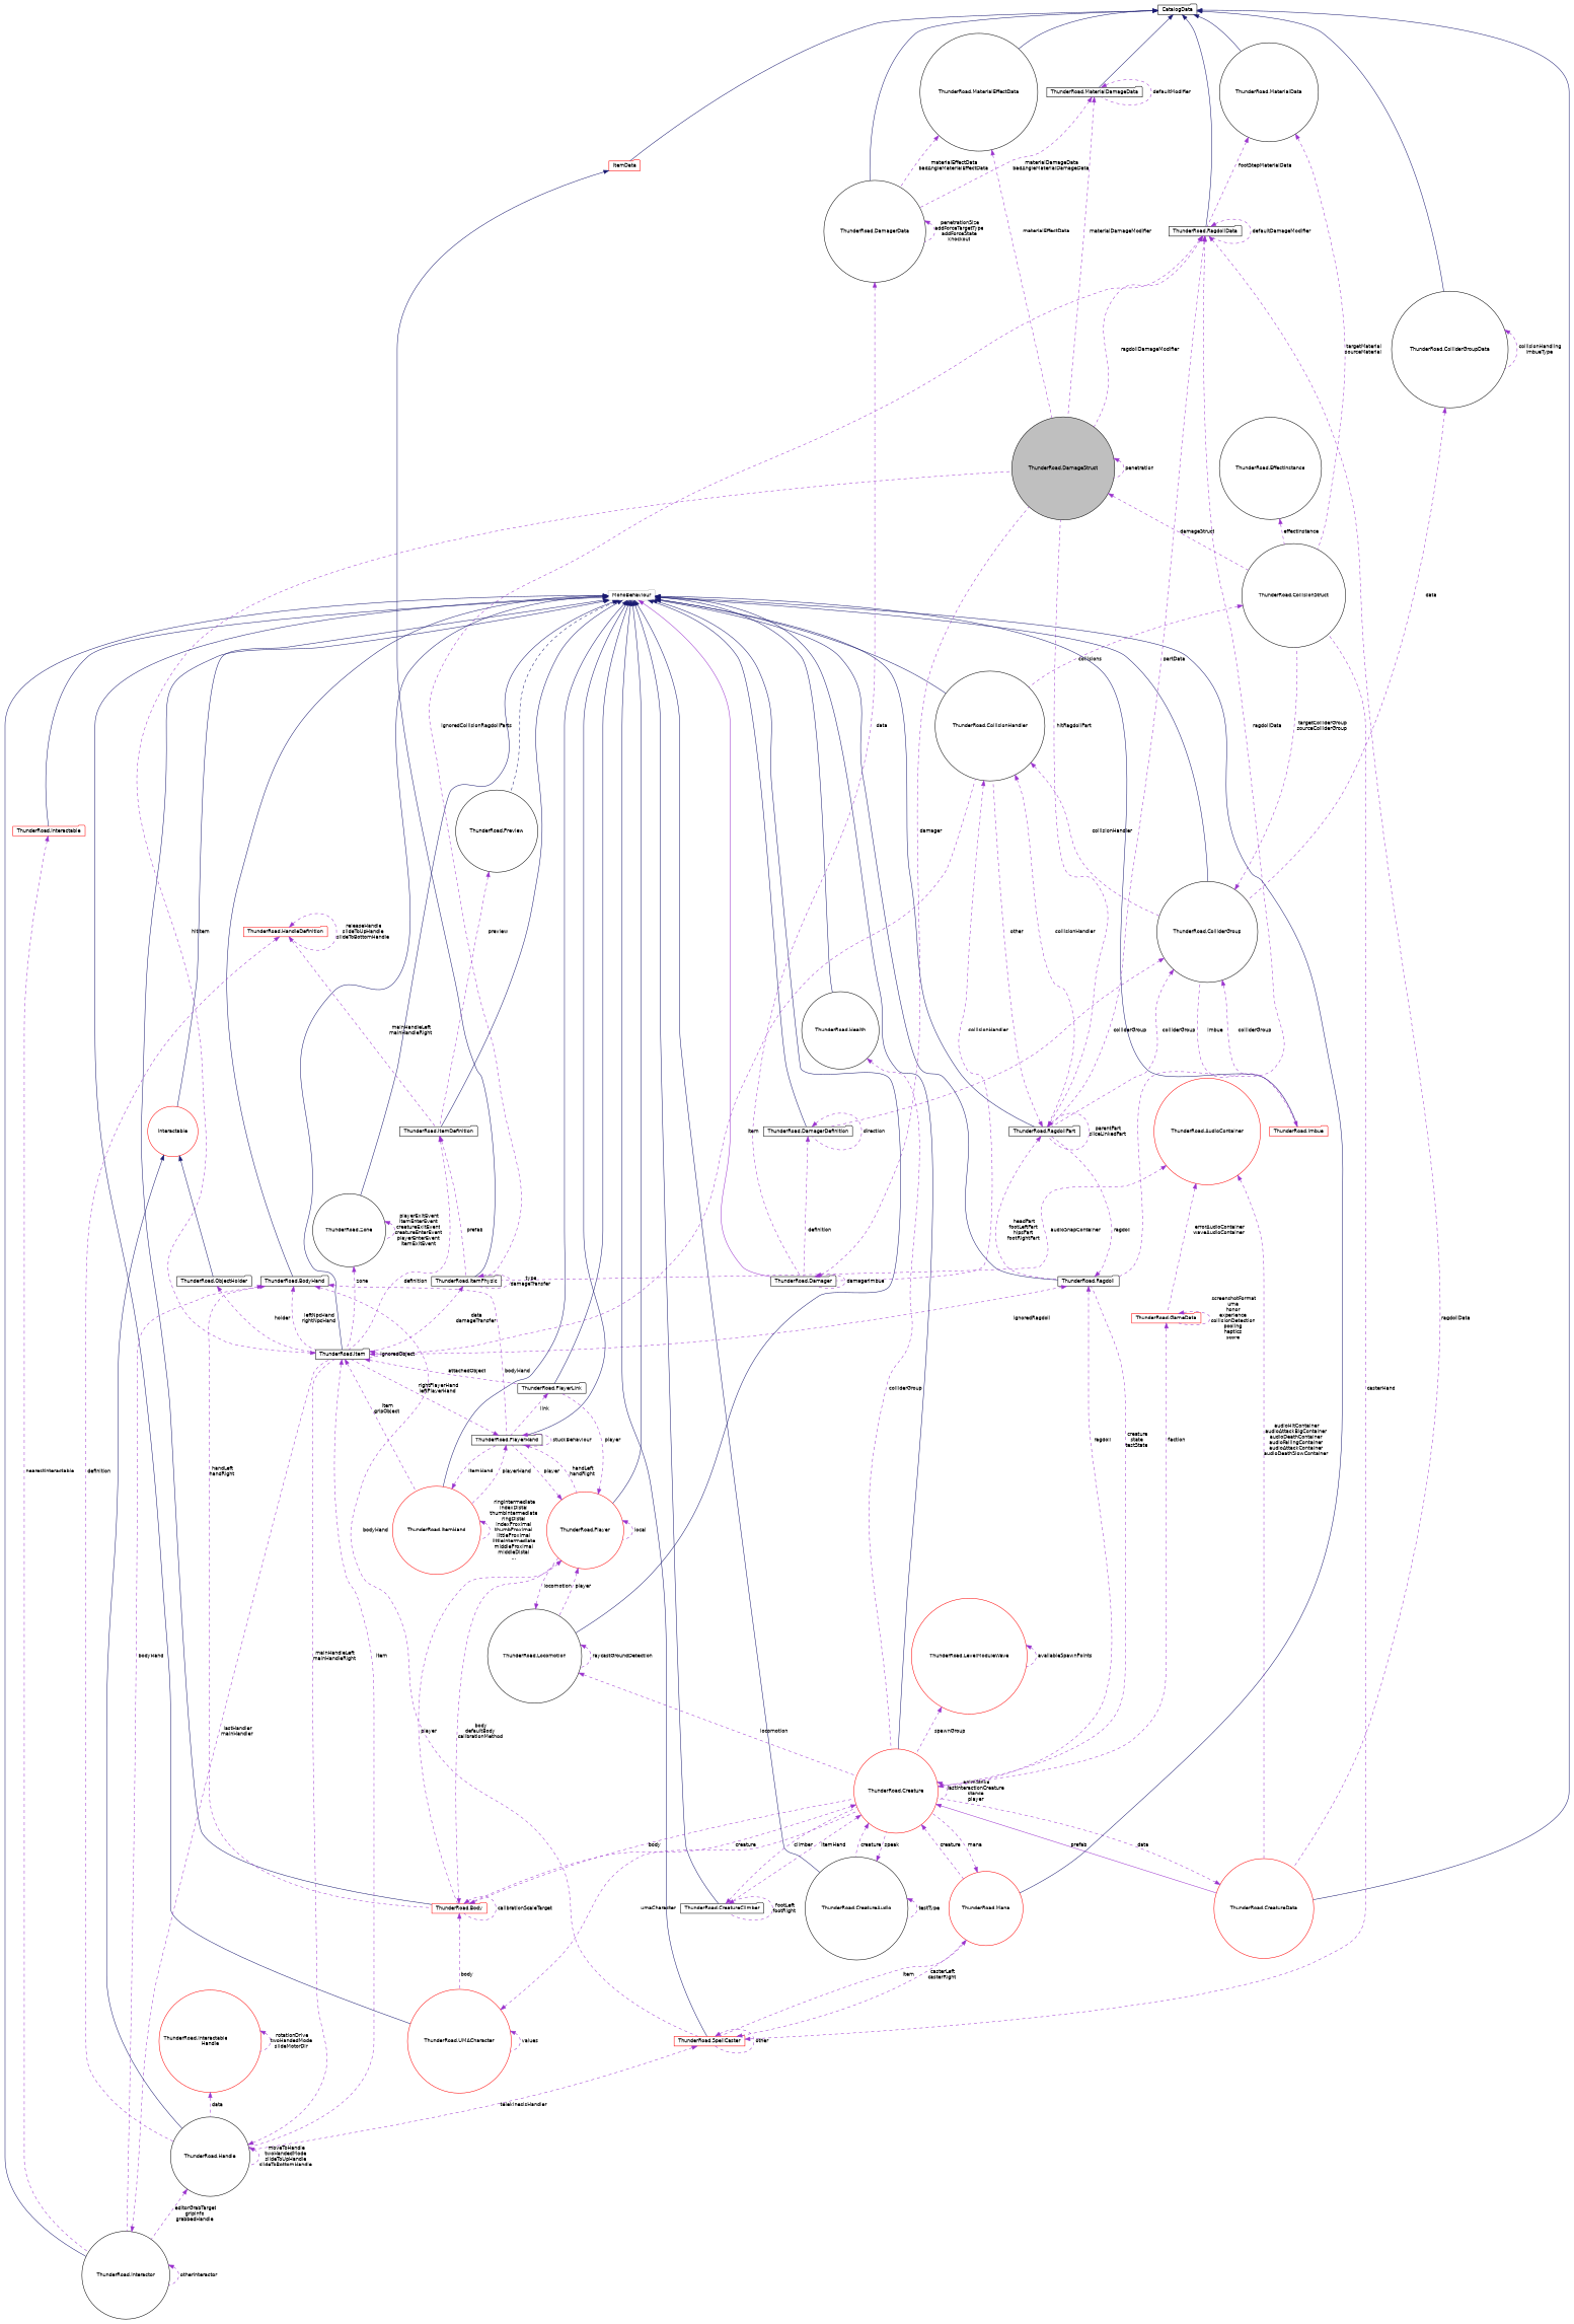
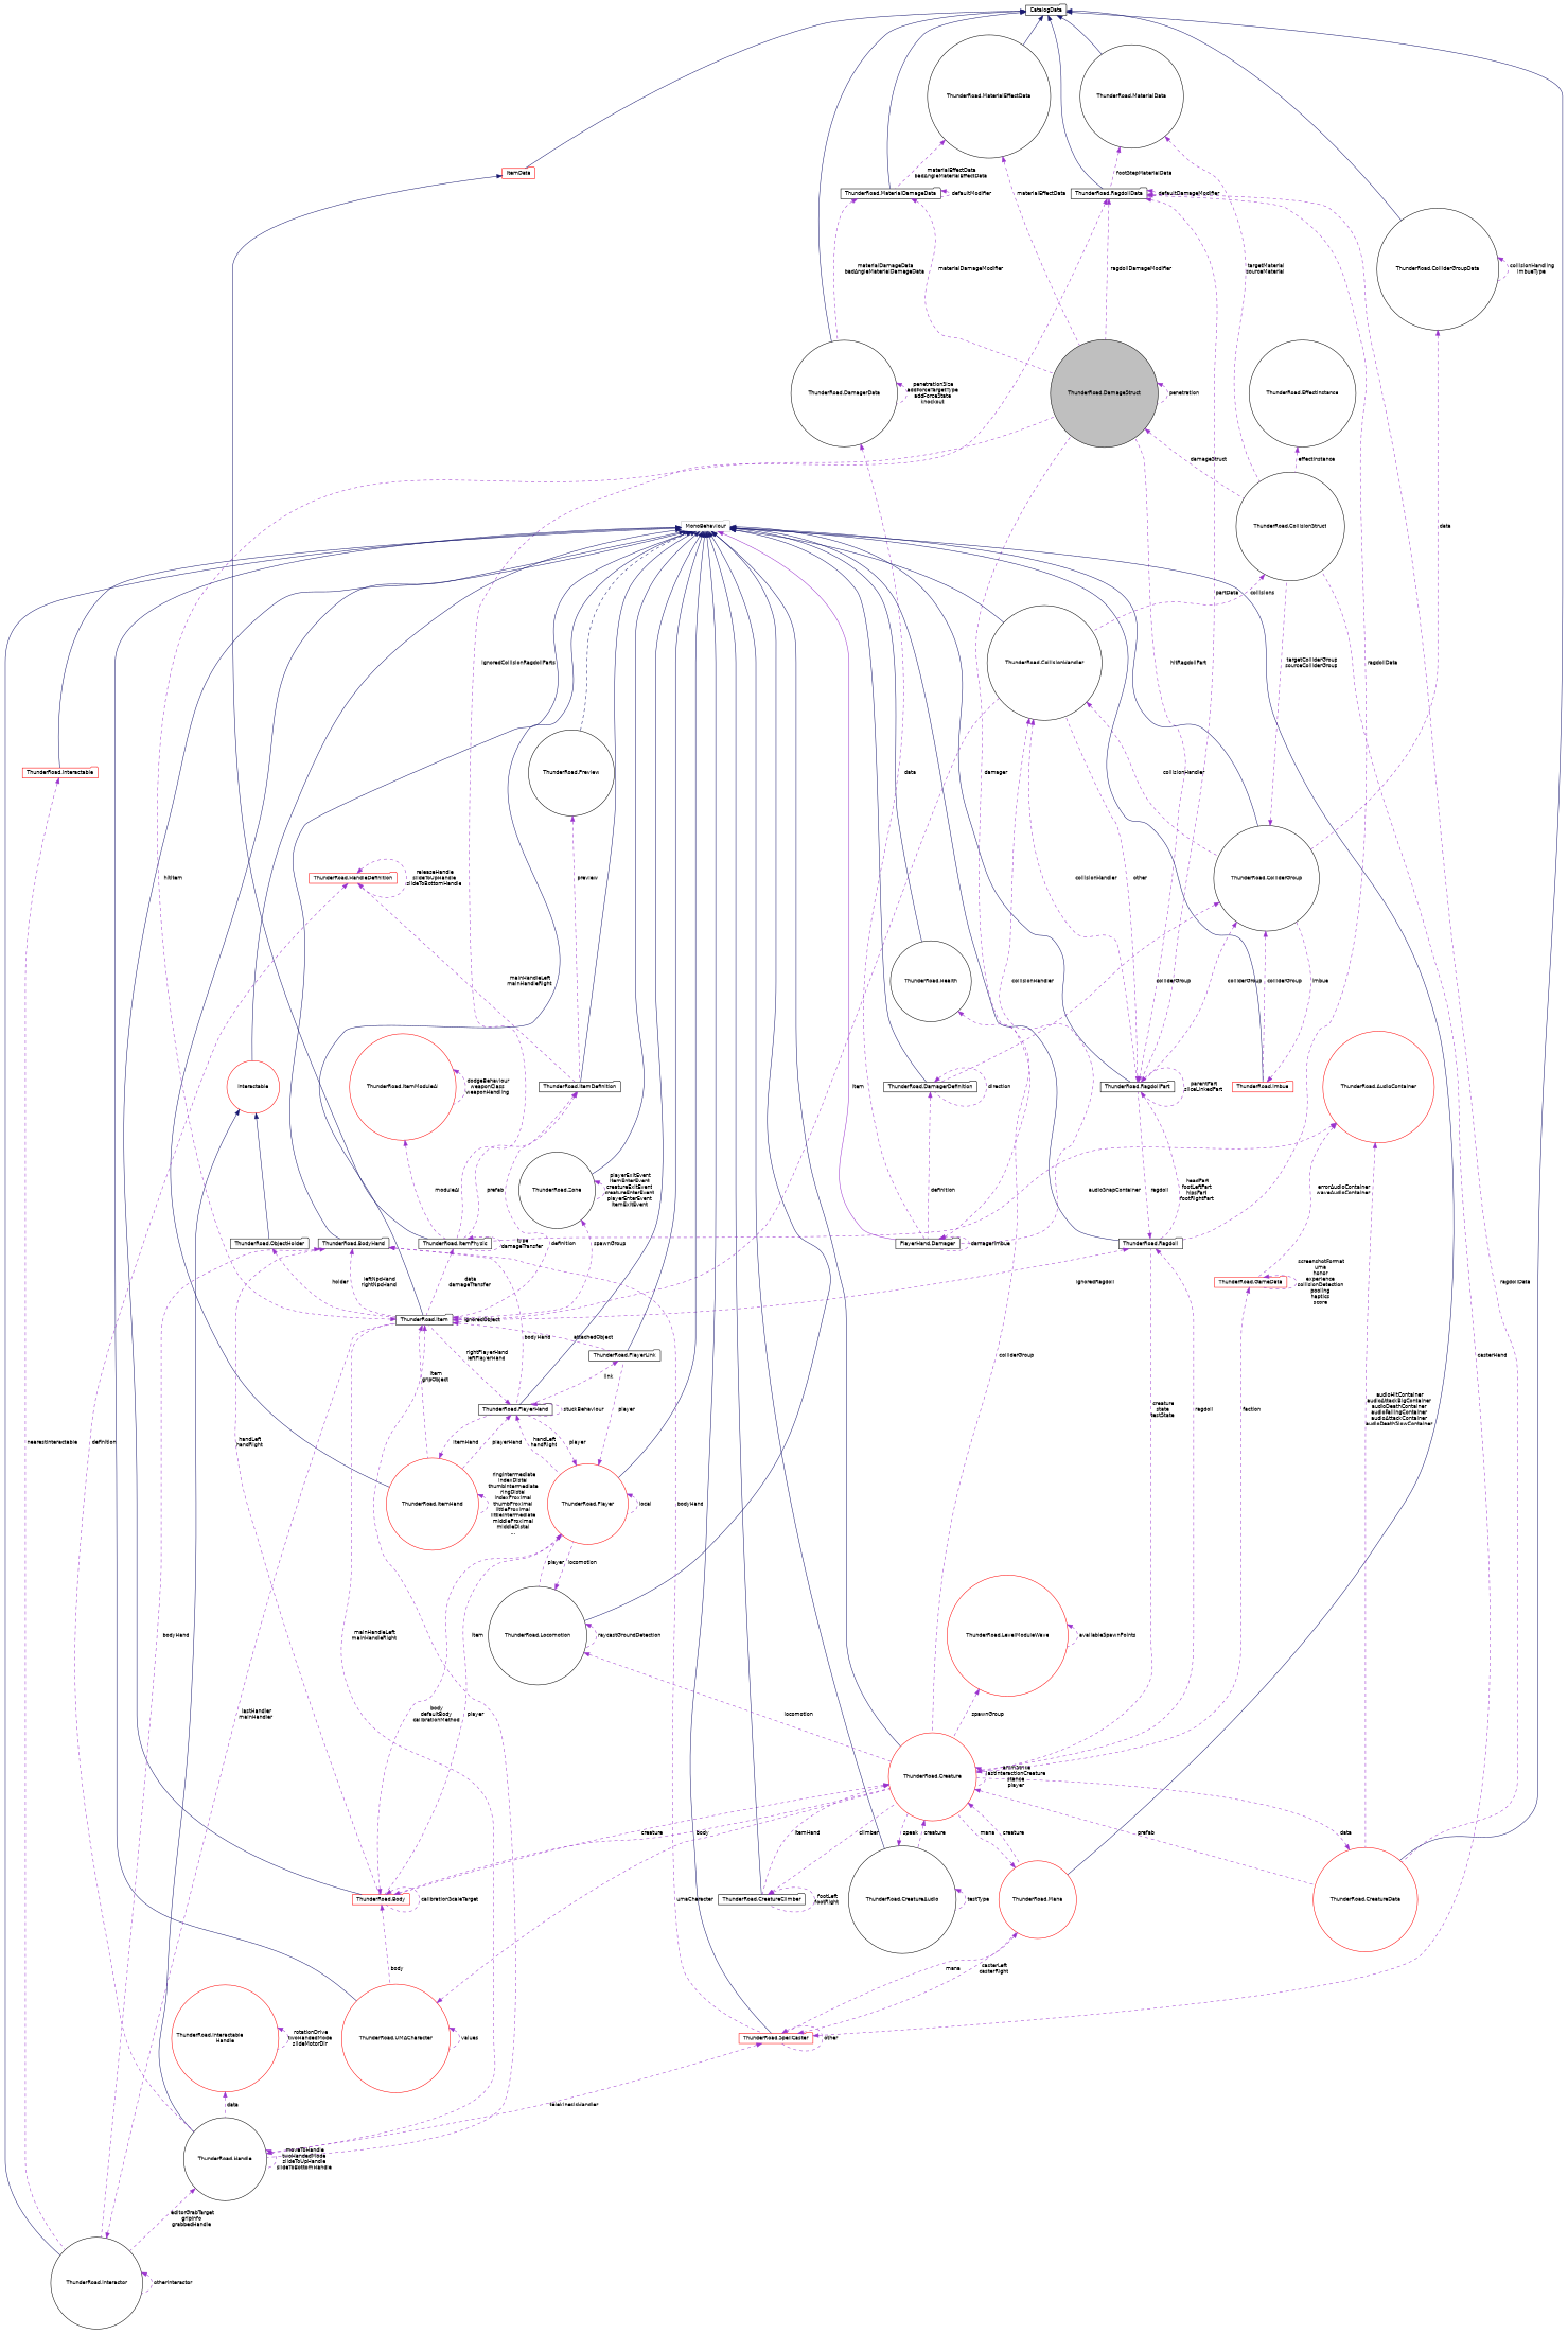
  digraph {
    node [color=black fillcolor=white fontname=Helvetica fontsize=10 shape=circle style=filled]
    edge [color=darkorchid3 dir=back fontname=Helvetica fontsize=10 labelfontname=Helvetica labelfontsize=10 style=dashed]
    n1 [fillcolor=grey75 fontcolor=black height=0.2 label="ThunderRoad.DamageStruct" width=0.4]
    n2 [height=0.2 label="ThunderRoad.CollisionStruct" width=0.4]
    n3 [height=0.2 label="ThunderRoad.CollisionHandler" width=0.4]
    n4 [height=0.2 label="ThunderRoad.RagdollData" shape=folder width=0.4]
    n5 [height=0.2 label="ThunderRoad.RagdollPart" shape=folder width=0.4]
    n6 [color=red height=0.2 label="ThunderRoad.CreatureData" width=0.4]
    n7 [height=0.2 label="ThunderRoad.Ragdoll" shape=folder width=0.4]
    n8 [height=0.2 label="ThunderRoad.ItemPhysic" shape=folder width=0.4]
    n9 [color=red height=0.2 label="ThunderRoad.Creature" width=0.4]
    n10 [height=0.2 label="ThunderRoad.Item" shape=folder width=0.4]
    n11 [height=0.2 label=CatalogData shape=folder width=0.4]
    n12 [height=0.2 label="ThunderRoad.MaterialData" width=0.4]
    n13 [color=red height=0.2 label=ItemData shape=folder width=0.4]
    n14 [height=0.2 label="ThunderRoad.ColliderGroupData" width=0.4]
    n15 [height=0.2 label="ThunderRoad.MaterialDamageData" shape=folder width=0.4]
    n16 [height=0.2 label="ThunderRoad.DamagerData" width=0.4]
    n17 [height=0.2 label="ThunderRoad.MaterialEffectData" width=0.4]
    n18 [height=0.2 label="ThunderRoad.ColliderGroup" width=0.4]
-   n19 [height=0.2 label="ThunderRoad.Damager" shape=folder width=0.4]
+   n19 [height=0.2 label="PlayerHand.Damager" shape=folder width=0.4]
    n20 [color=grey75 height=0.2 label=MonoBehaviour shape=folder width=0.4]
    n21 [color=red height=0.2 label="ThunderRoad.SpellCaster" shape=folder width=0.4]
    n22 [color=red height=0.2 label="ThunderRoad.Mana" width=0.4]
    n23 [height=0.2 label="ThunderRoad.CreatureClimber" shape=folder width=0.4]
    n24 [height=0.2 label="ThunderRoad.Health" width=0.4]
    n25 [height=0.2 label="ThunderRoad.Locomotion" width=0.4]
    n26 [color=red height=0.2 label="ThunderRoad.Player" width=0.4]
    n27 [color=red height=0.2 label="ThunderRoad.Body" shape=folder width=0.4]
    n28 [height=0.2 label="ThunderRoad.BodyHand" shape=folder width=0.4]
    n29 [height=0.2 label="ThunderRoad.PlayerHand" shape=folder width=0.4]
    n30 [height=0.2 label="ThunderRoad.PlayerLink" shape=folder width=0.4]
    n31 [height=0.2 label="ThunderRoad.Interactor" width=0.4]
    n32 [color=red height=0.2 label=Interactable width=0.4]
    n33 [color=red height=0.2 label="ThunderRoad.Interactable" shape=folder width=0.4]
    n34 [height=0.2 label="ThunderRoad.ItemDefinition" shape=folder width=0.4]
    n35 [height=0.2 label="ThunderRoad.Preview" width=0.4]
    n36 [height=0.2 label="ThunderRoad.Zone" width=0.4]
    n37 [color=red height=0.2 label="ThunderRoad.ItemHand" width=0.4]
    n38 [height=0.2 label="ThunderRoad.CreatureAudio" width=0.4]
    n39 [color=red height=0.2 label="ThunderRoad.UMACharacter" width=0.4]
    n40 [color=red height=0.2 label="ThunderRoad.Imbue" shape=folder width=0.4]
    n41 [height=0.2 label="ThunderRoad.DamagerDefinition" shape=folder width=0.4]
    n42 [height=0.2 label="ThunderRoad.Handle" width=0.4]
    n43 [height=0.2 label="ThunderRoad.ObjectHolder" shape=folder width=0.4]
    n44 [color=red height=0.2 label="ThunderRoad.GameData" shape=folder width=0.4]
    n45 [color=red height=0.2 label="ThunderRoad.AudioContainer" width=0.4]
    n46 [color=red height=0.2 label="ThunderRoad.LevelModuleWave" width=0.4]
    n47 [color=red height=0.2 label="ThunderRoad.HandleDefinition" shape=folder width=0.4]
    n48 [color=red height=0.2 label="ThunderRoad.Interactable\lHandle" width=0.4]
+   n49 [color=red height=0.2 label="ThunderRoad.ItemModuleAI" width=0.4]
    n50 [height=0.2 label="ThunderRoad.EffectInstance" width=0.4]
    n1 -> n1 [label=" penetration"]
    n1 -> n2 [label=" damageStruct"]
    n2 -> n3 [label=" collisions"]
    n3 -> n5 [label=" collisionHandler"]
    n3 -> n18 [label=" collisionHandler"]
    n3 -> n19 [label=" collisionHandler"]
    n4 -> n1 [label=" ragdollDamageModifier"]
    n4 -> n4 [label=" defaultDamageModifier"]
    n4 -> n5 [label=" partData"]
    n4 -> n6 [label=" ragdollData"]
    n4 -> n7 [label=" ragdollData"]
    n4 -> n8 [label=" ignoredCollisionRagdollParts"]
    n5 -> n1 [label=" hitRagdollPart"]
    n5 -> n3 [label=" other"]
    n5 -> n5 [label=" parentPart\nsliceLinkedPart"]
    n5 -> n7 [label=" headPart\nfootLeftPart\nhipsPart\nfootRightPart"]
    n6 -> n9 [label=" data"]
    n7 -> n5 [label=" ragdoll"]
    n7 -> n9 [label=" ragdoll"]
    n7 -> n10 [label=" ignoredRagdoll"]
    n8 -> n8 [label=" type\ndamageTransfer"]
    n8 -> n10 [label=" data\ndamageTransfer"]
-   n9 -> n6 [label=" prefab" style=solid]
+   n9 -> n6 [label=" prefab"]
    n9 -> n7 [label=" creature\nstate\ntestState"]
    n9 -> n9 [label=" animStrike\nlastInteractionCreature\nstance\nplayer"]
    n9 -> n22 [label=" creature"]
    n9 -> n23 [label=" itemHand"]
    n9 -> n27 [label=" creature"]
    n9 -> n38 [label=" creature"]
    n10 -> n1 [label=" hitItem"]
    n10 -> n3 [label=" item"]
    n10 -> n10 [label=" ignoredObject"]
    n10 -> n30 [label=" attachedObject"]
    n10 -> n37 [label=" item\ngripObject"]
    n10 -> n42 [label=" item"]
    n11 -> n4 [color=midnightblue style=solid]
    n11 -> n6 [color=midnightblue style=solid]
    n11 -> n12 [color=midnightblue style=solid]
    n11 -> n13 [color=midnightblue style=solid]
    n11 -> n14 [color=midnightblue style=solid]
    n11 -> n15 [color=midnightblue style=solid]
    n11 -> n16 [color=midnightblue style=solid]
    n11 -> n17 [color=midnightblue style=solid]
    n12 -> n2 [label=" targetMaterial\nsourceMaterial"]
    n12 -> n4 [label=" footStepMaterialData"]
    n13 -> n8 [color=midnightblue style=solid]
    n14 -> n14 [label=" collisionHandling\nimbueType"]
    n14 -> n18 [label=" data"]
    n15 -> n1 [label=" materialDamageModifier"]
    n15 -> n15 [label=" defaultModifier"]
    n15 -> n16 [label=" materialDamageData\nbadAngleMaterialDamageData"]
    n16 -> n16 [label=" penetrationSize\naddForceTargetType\naddForceState\nknockout"]
    n16 -> n19 [label=" data"]
    n17 -> n1 [label=" materialEffectData"]
-   n17 -> n16 [label=" materialEffectData\nbadAngleMaterialEffectData"]
+   n17 -> n15 [label=" materialEffectData\nbadAngleMaterialEffectData"]
    n18 -> n2 [label=" targetColliderGroup\nsourceColliderGroup"]
    n18 -> n5 [label=" colliderGroup"]
    n18 -> n40 [label=" colliderGroup"]
    n18 -> n41 [label=" colliderGroup"]
    n19 -> n1 [label=" damager"]
    n19 -> n19 [label=" damagerImbue"]
    n20 -> n3 [color=midnightblue style=solid]
    n20 -> n5 [color=midnightblue style=solid]
    n20 -> n7 [color=midnightblue style=solid]
    n20 -> n9 [color=midnightblue style=solid]
    n20 -> n10 [color=midnightblue style=solid]
    n20 -> n18 [color=midnightblue style=solid]
    n20 -> n19 [style=solid]
    n20 -> n21 [color=midnightblue style=solid]
    n20 -> n22 [color=midnightblue style=solid]
    n20 -> n23 [color=midnightblue style=solid]
    n20 -> n24 [color=midnightblue style=solid]
    n20 -> n25 [color=midnightblue style=solid]
    n20 -> n26 [color=midnightblue style=solid]
    n20 -> n27 [color=midnightblue style=solid]
    n20 -> n28 [color=midnightblue style=solid]
    n20 -> n29 [color=midnightblue style=solid]
    n20 -> n30 [color=midnightblue style=solid]
    n20 -> n31 [color=midnightblue style=solid]
    n20 -> n32 [color=midnightblue style=solid]
    n20 -> n33 [color=midnightblue style=solid]
    n20 -> n34 [color=midnightblue style=solid]
    n20 -> n35 [color=midnightblue]
    n20 -> n36 [color=midnightblue style=solid]
    n20 -> n37 [color=midnightblue style=solid]
    n20 -> n38 [color=midnightblue style=solid]
    n20 -> n39 [color=midnightblue style=solid]
    n20 -> n40 [color=midnightblue style=solid]
    n20 -> n41 [color=midnightblue style=solid]
    n21 -> n2 [label=" casterHand"]
    n21 -> n21 [label=" other"]
    n21 -> n22 [label=" casterLeft\ncasterRight"]
    n21 -> n42 [label=" telekinesisHandler"]
    n22 -> n9 [label=" mana"]
-   n22 -> n21 [label=" item"]
+   n22 -> n21 [label=" mana"]
    n23 -> n9 [label=" climber"]
    n23 -> n23 [label=" footLeft\nfootRight"]
    n24 -> n9 [label=" colliderGroup"]
    n25 -> n9 [label=" locomotion"]
    n25 -> n25 [label=" raycastGroundDetection"]
    n25 -> n26 [label=" locomotion"]
    n26 -> n25 [label=" player"]
    n26 -> n26 [label=" local"]
    n26 -> n27 [label=" player"]
    n26 -> n29 [label=" player"]
    n26 -> n30 [label=" player"]
    n27 -> n9 [label=" body"]
    n27 -> n26 [label=" body\ndefaultBody\ncalibrationMethod"]
    n27 -> n27 [label=" calibrationScaleTarget"]
    n27 -> n39 [label=" body"]
    n28 -> n10 [label=" leftNpcHand\nrightNpcHand"]
    n28 -> n21 [label=" bodyHand"]
    n28 -> n27 [label=" handLeft\nhandRight"]
    n28 -> n29 [label=" bodyHand"]
    n28 -> n31 [label=" bodyHand"]
    n29 -> n10 [label=" rightPlayerHand\nleftPlayerHand"]
    n29 -> n26 [label=" handLeft\nhandRight"]
    n29 -> n29 [label=" stuckBehaviour"]
    n29 -> n37 [label=" playerHand"]
    n30 -> n29 [label=" link"]
    n31 -> n10 [label=" lastHandler\nmainHandler"]
    n31 -> n31 [label=" otherInteractor"]
    n32 -> n42 [color=midnightblue style=solid]
    n32 -> n43 [color=midnightblue style=solid]
    n33 -> n31 [label=" nearestInteractable"]
    n34 -> n8 [label=" prefab"]
    n34 -> n10 [label=" definition"]
    n35 -> n34 [label=" preview"]
-   n36 -> n10 [label=" zone"]
+   n36 -> n10 [label=" spawnGroup"]
    n36 -> n36 [label=" playerExitEvent\nitemEnterEvent\ncreatureExitEvent\ncreatureEnterEvent\nplayerEnterEvent\nitemExitEvent"]
    n37 -> n29 [label=" itemHand"]
    n37 -> n37 [label=" ringIntermediate\nindexDistal\nthumbIntermediate\nringDistal\nindexProximal\nthumbProximal\nlittleProximal\nlittleIntermediate\nmiddleProximal\nmiddleDistal\n..."]
    n38 -> n9 [label=" speak"]
    n38 -> n38 [label=" testType"]
    n39 -> n9 [label=" umaCharacter"]
    n39 -> n39 [label=" values"]
    n40 -> n18 [label=" imbue"]
    n41 -> n19 [label=" definition"]
    n41 -> n41 [label=" direction"]
    n42 -> n10 [label=" mainHandleLeft\nmainHandleRight"]
    n42 -> n31 [label=" editorGrabTarget\ngripInfo\ngrabbedHandle"]
    n42 -> n42 [label=" moveToHandle\ntwoHandedMode\nslideToUpHandle\nslideToBottomHandle"]
    n43 -> n10 [label=" holder"]
    n44 -> n9 [label=" faction"]
    n44 -> n44 [label=" screenshotFormat\numa\nhonor\nexperience\ncollisionDetection\npooling\nhaptics\nscore"]
    n45 -> n6 [label=" audioHitContainer\naudioAttackBigContainer\naudioDeathContainer\naudioFallingContainer\naudioAttackContainer\naudioDeathSlowContainer"]
    n45 -> n8 [label=" audioSnapContainer"]
    n45 -> n44 [label=" errorAudioContainer\nwaveAudioContainer"]
    n46 -> n9 [label=" spawnGroup"]
    n46 -> n46 [label=" availableSpawnPoints"]
    n47 -> n34 [label=" mainHandleLeft\nmainHandleRight"]
    n47 -> n42 [label=" definition"]
    n47 -> n47 [label=" releaseHandle\nslideToUpHandle\nslideToBottomHandle"]
    n48 -> n42 [label=" data"]
    n48 -> n48 [label=" rotationDrive\ntwoHandedMode\nslideMotorDir"]
+   n49 -> n8 [label=" moduleAI"]
+   n49 -> n49 [label=" dodgeBehaviour\nweaponClass\nweaponHandling"]
    n50 -> n2 [label=" effectInstance"]
  }
